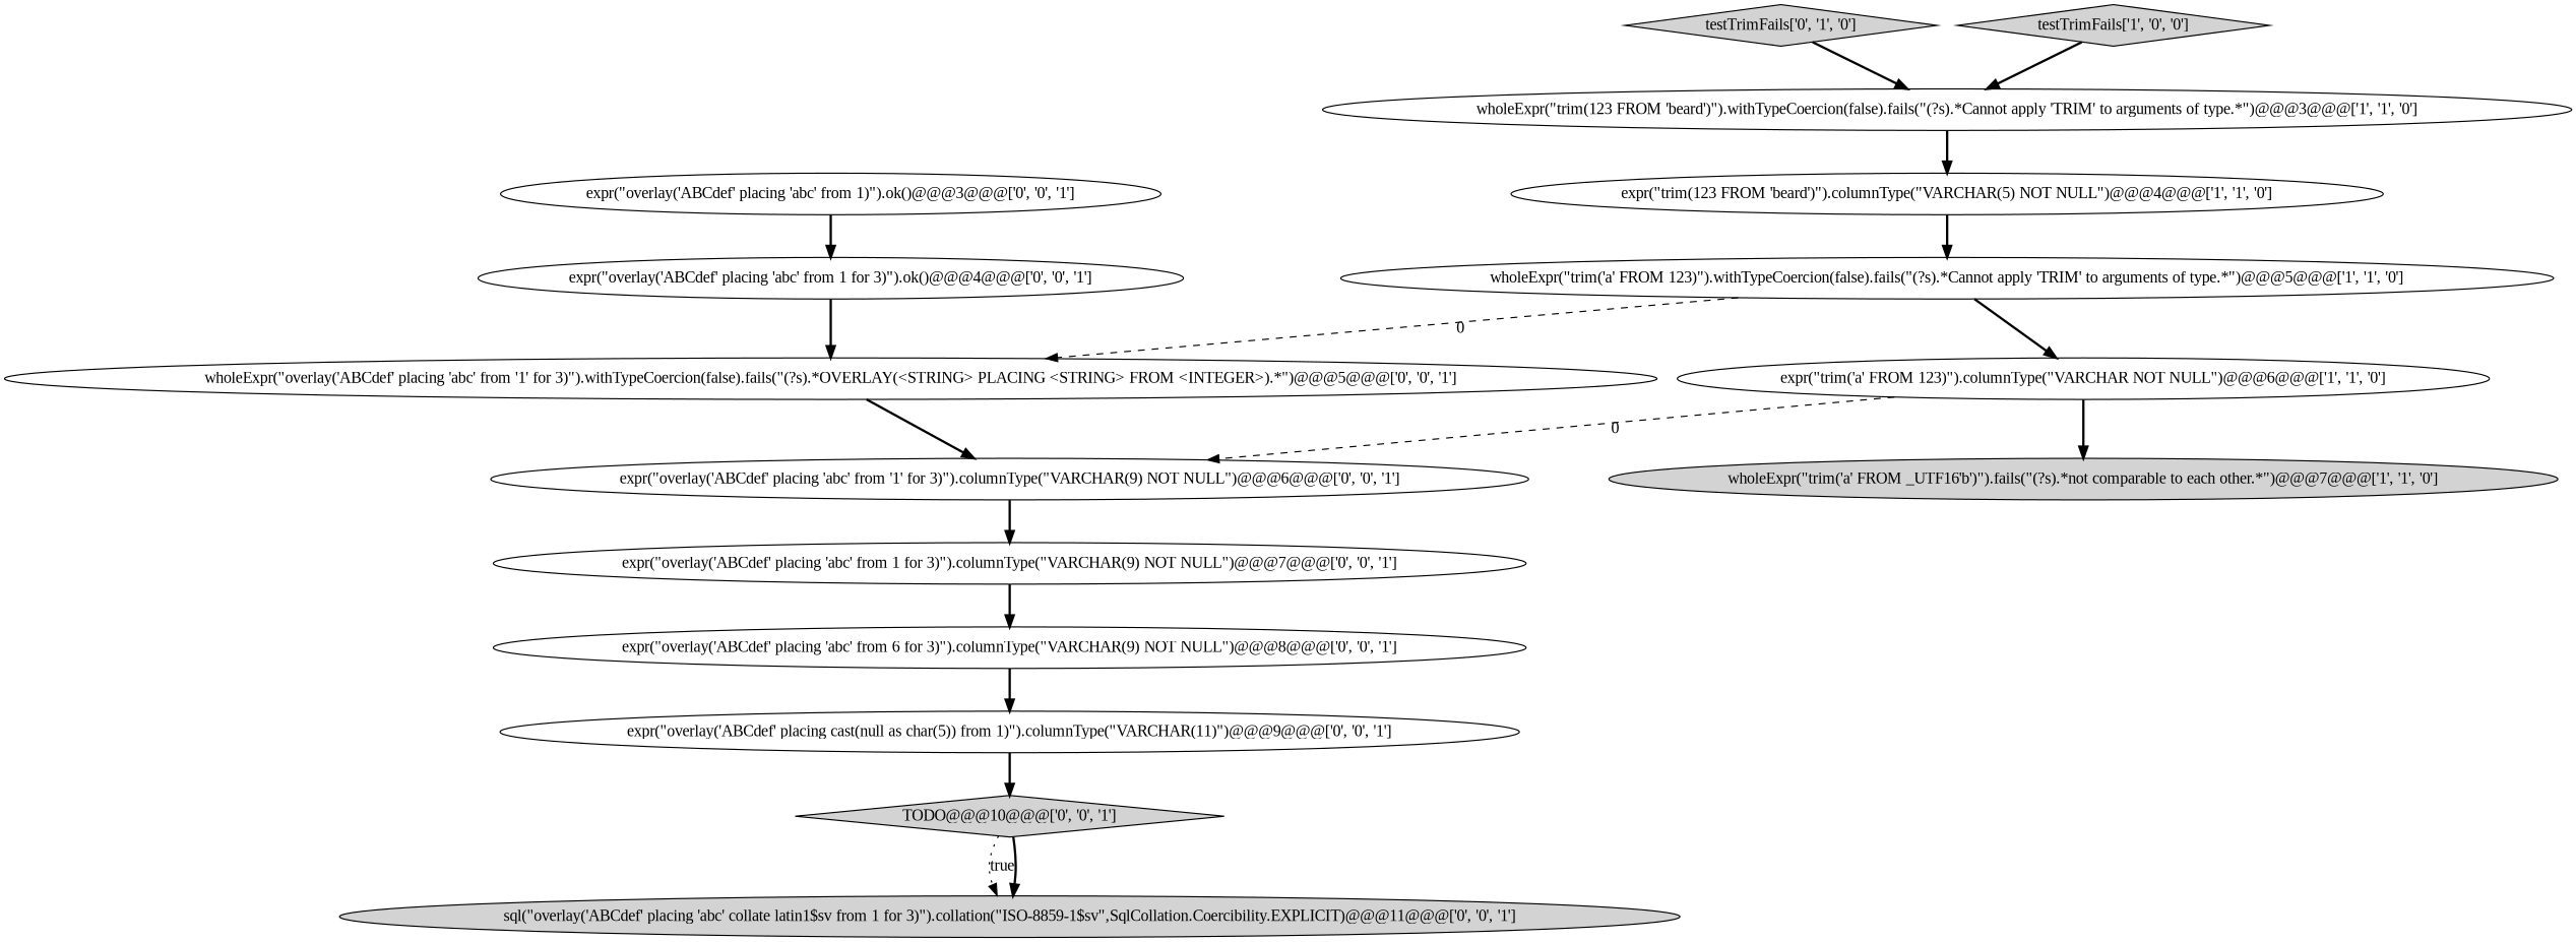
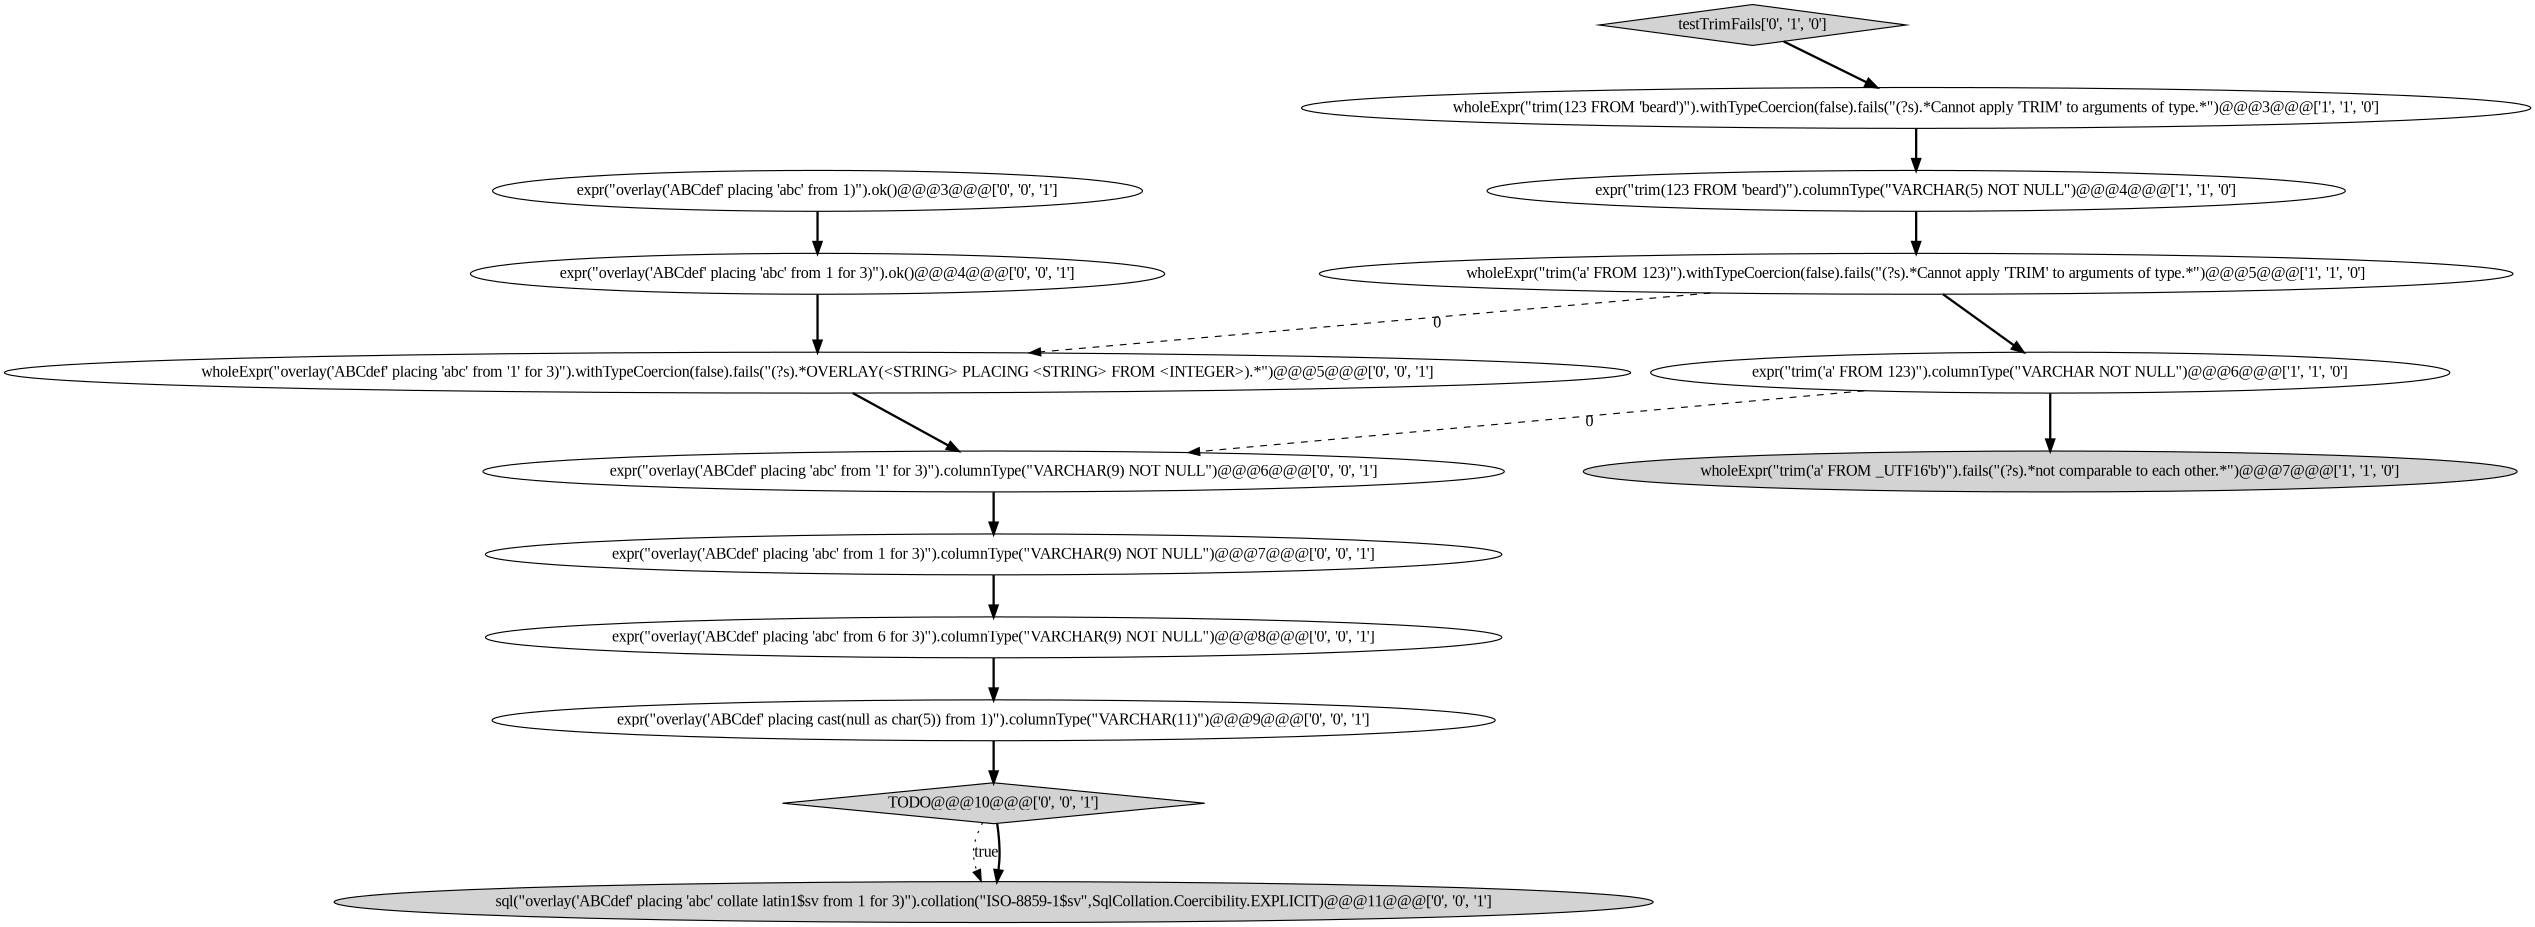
  digraph {
    fontname="Liberation Serif"
    node [fillcolor=white fontname="Liberation Serif" shape=ellipse style=filled]
    edge [fontname="Liberation Serif" style=bold]
    n1 [label="expr(\"overlay('ABCdef' placing cast(null as char(5)) from 1)\").columnType(\"VARCHAR(11)\")@@@9@@@['0', '0', '1']"]
    n2 [fillcolor=lightgray label="TODO@@@10@@@['0', '0', '1']" shape=diamond]
    n3 [fillcolor=lightgray label="sql(\"overlay('ABCdef' placing 'abc' collate latin1$sv from 1 for 3)\").collation(\"ISO-8859-1$sv\",SqlCollation.Coercibility.EXPLICIT)@@@11@@@['0', '0', '1']"]
    n4 [label="wholeExpr(\"trim(123 FROM 'beard')\").withTypeCoercion(false).fails(\"(?s).*Cannot apply 'TRIM' to arguments of type.*\")@@@3@@@['1', '1', '0']"]
    n5 [label="expr(\"trim(123 FROM 'beard')\").columnType(\"VARCHAR(5) NOT NULL\")@@@4@@@['1', '1', '0']"]
    n6 [label="wholeExpr(\"trim('a' FROM 123)\").withTypeCoercion(false).fails(\"(?s).*Cannot apply 'TRIM' to arguments of type.*\")@@@5@@@['1', '1', '0']"]
    n7 [fillcolor=lightgray label="wholeExpr(\"trim('a' FROM _UTF16'b')\").fails(\"(?s).*not comparable to each other.*\")@@@7@@@['1', '1', '0']"]
    n8 [label="expr(\"overlay('ABCdef' placing 'abc' from 1 for 3)\").columnType(\"VARCHAR(9) NOT NULL\")@@@7@@@['0', '0', '1']"]
    n9 [label="expr(\"overlay('ABCdef' placing 'abc' from 6 for 3)\").columnType(\"VARCHAR(9) NOT NULL\")@@@8@@@['0', '0', '1']"]
    n10 [label="expr(\"trim('a' FROM 123)\").columnType(\"VARCHAR NOT NULL\")@@@6@@@['1', '1', '0']"]
    n11 [label="expr(\"overlay('ABCdef' placing 'abc' from '1' for 3)\").columnType(\"VARCHAR(9) NOT NULL\")@@@6@@@['0', '0', '1']"]
    n12 [label="wholeExpr(\"overlay('ABCdef' placing 'abc' from '1' for 3)\").withTypeCoercion(false).fails(\"(?s).*OVERLAY\(<STRING> PLACING <STRING> FROM <INTEGER>\).*\")@@@5@@@['0', '0', '1']"]
    n13 [label="expr(\"overlay('ABCdef' placing 'abc' from 1)\").ok()@@@3@@@['0', '0', '1']"]
    n14 [label="expr(\"overlay('ABCdef' placing 'abc' from 1 for 3)\").ok()@@@4@@@['0', '0', '1']"]
    n15 [fillcolor=lightgray label="testTrimFails['0', '1', '0']" shape=diamond]
-   n16 [fillcolor=lightgray label="testTrimFails['1', '0', '0']" shape=diamond]
    n1 -> n2
    n2 -> n3 [label=true style=dotted]
    n2 -> n3
    n4 -> n5
    n5 -> n6
    n6 -> n10
    n6 -> n12 [label=0 style=dashed]
    n8 -> n9
    n9 -> n1
    n10 -> n7
    n10 -> n11 [label=0 style=dashed]
    n11 -> n8
    n12 -> n11
    n13 -> n14
    n14 -> n12
    n15 -> n4
-   n16 -> n4
  }
